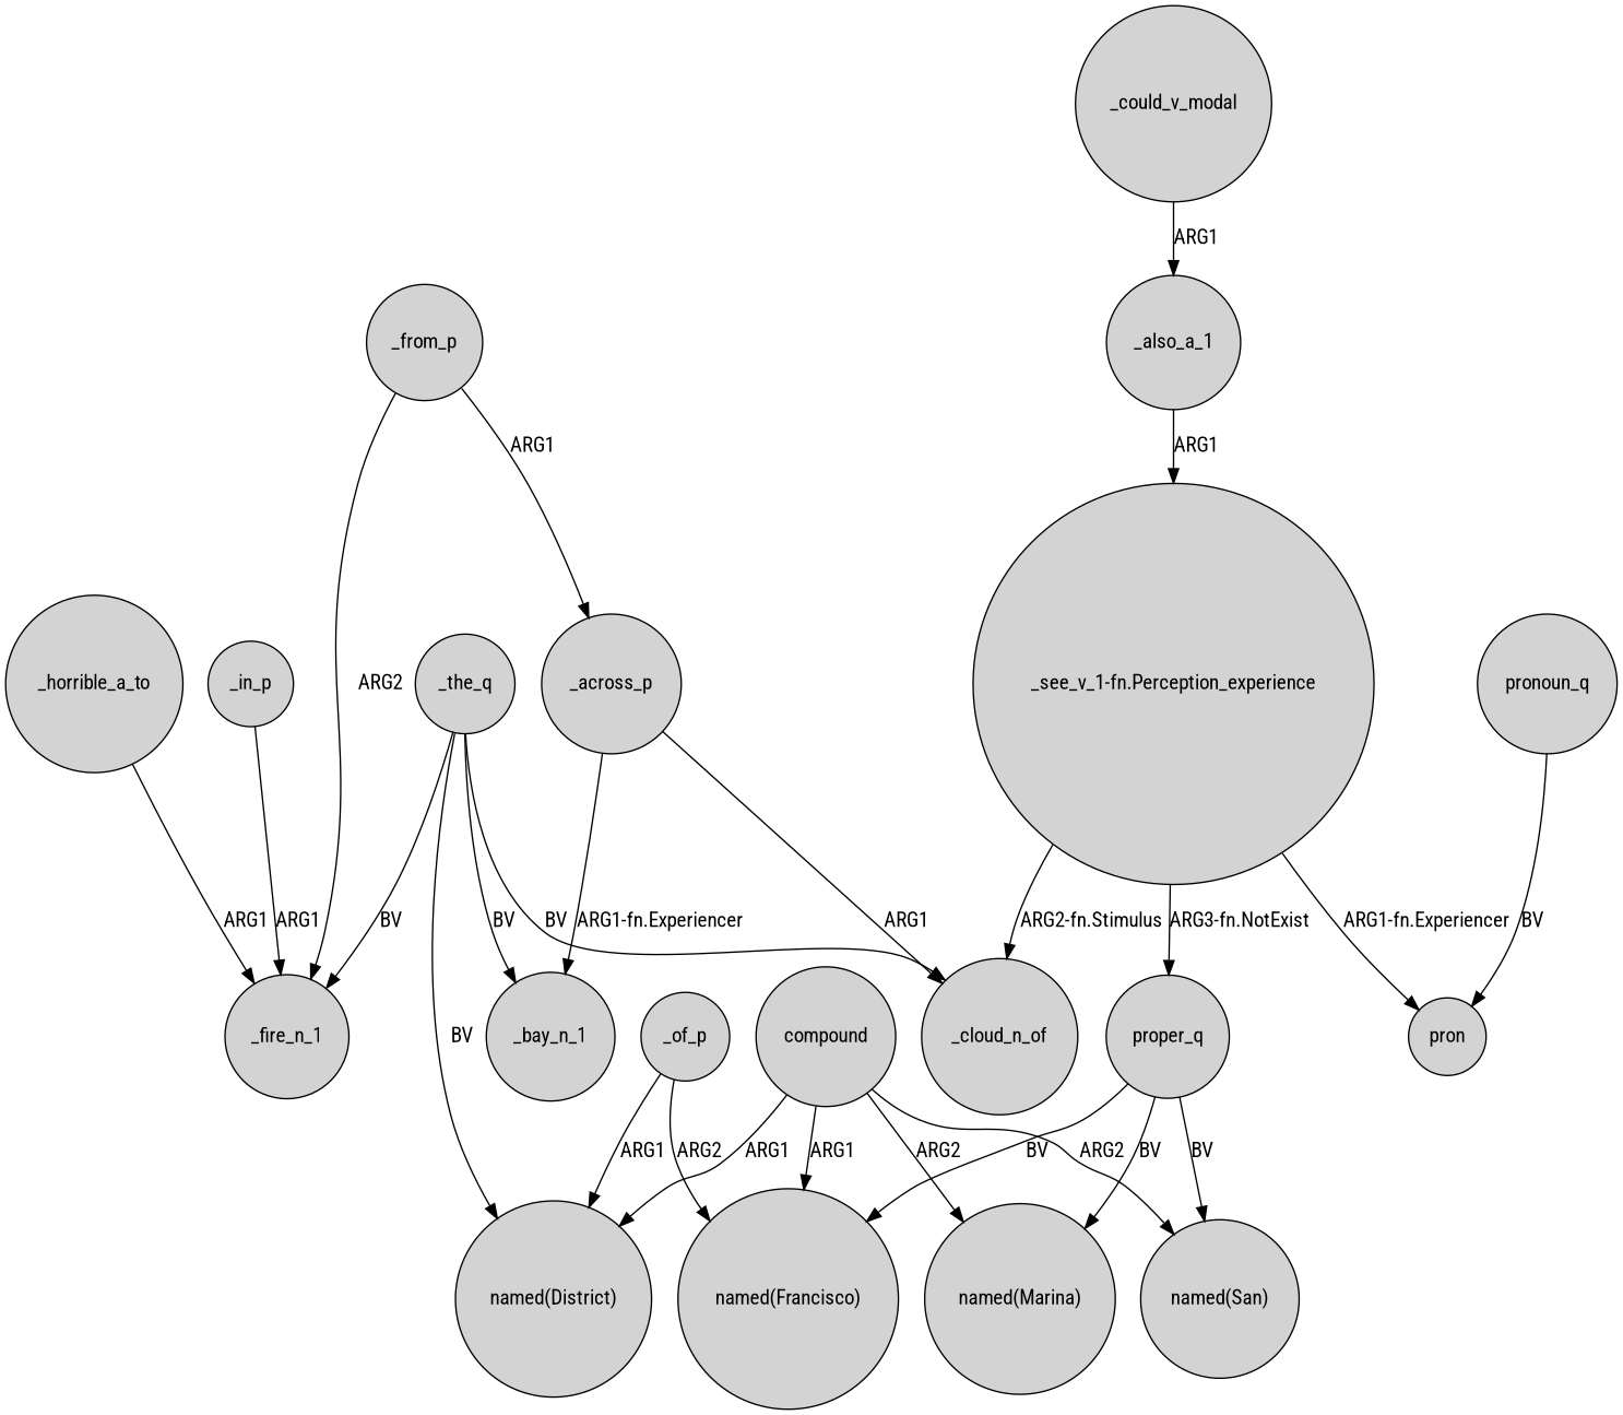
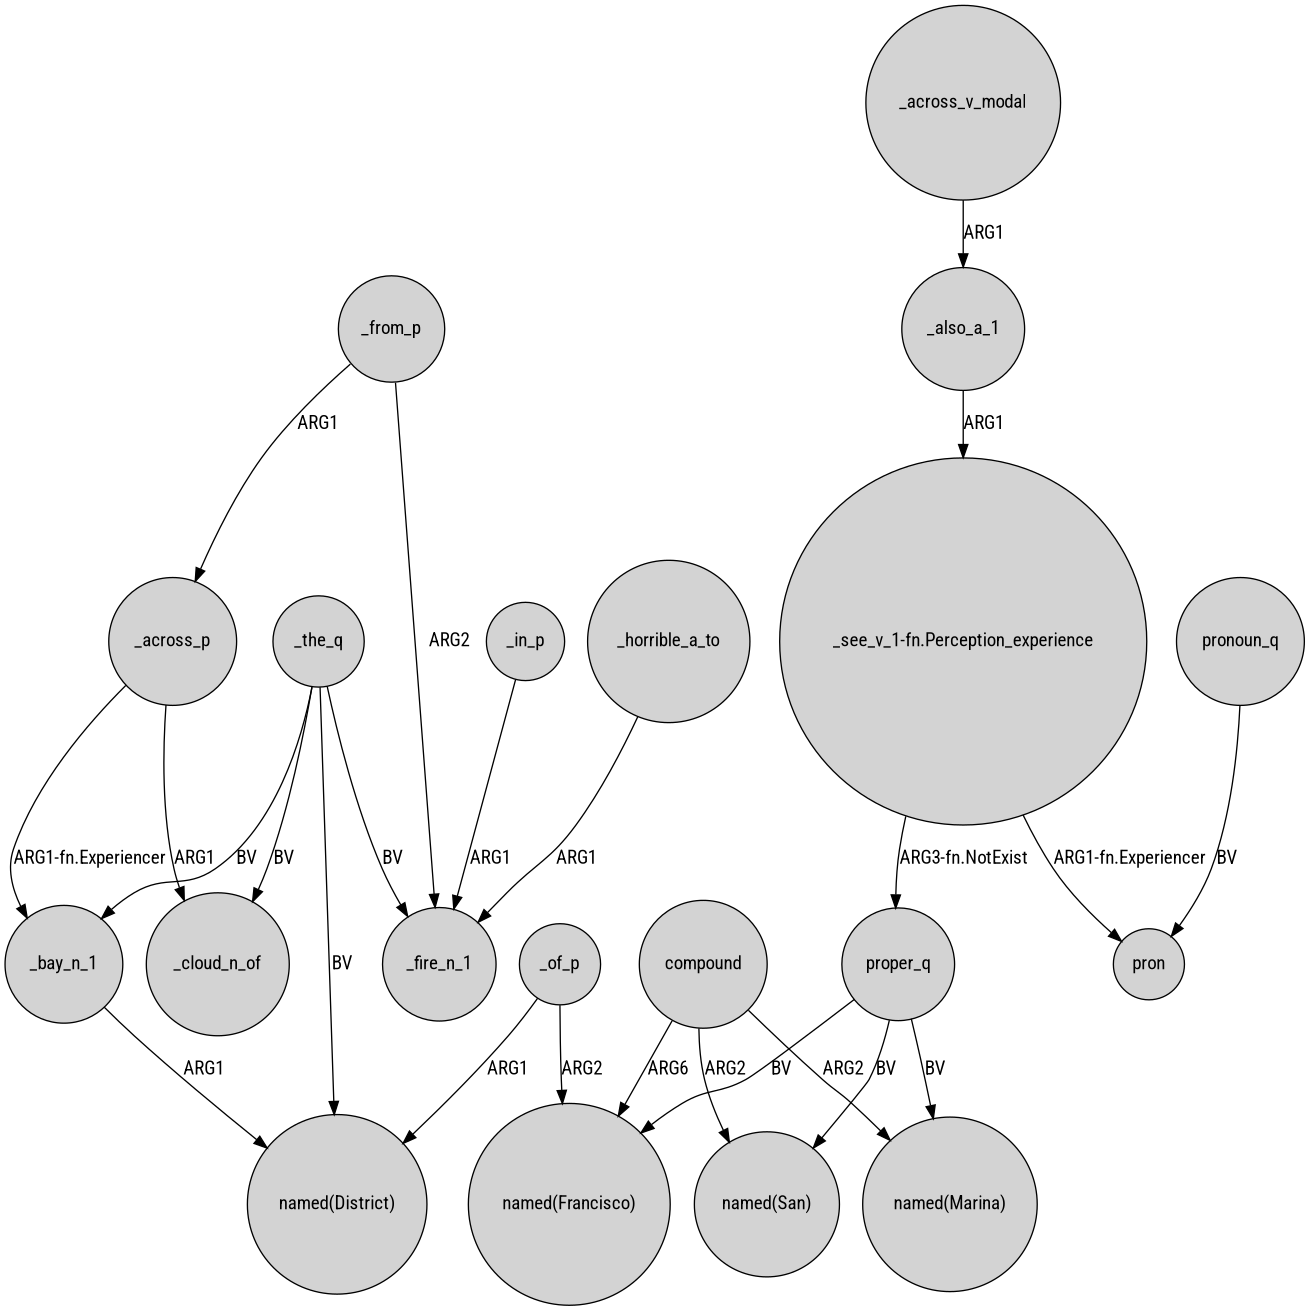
  digraph {
    fontname="Roboto Condensed"
    node [fontname="Roboto Condensed" shape=circle style=filled]
    edge [fontname="Roboto Condensed"]
    _horrible_a_to
    _fire_n_1
    _the_q
    "named(District)"
    _cloud_n_of
    _bay_n_1
    "_see_v_1-fn.Perception_experience"
    pron
    proper_q
    _across_p
    "named(Francisco)"
    "named(San)"
    "named(Marina)"
    compound
    _from_p
-   _could_v_modal
+   _could_v_modal [label=_across_v_modal]
    _also_a_1
    pronoun_q
    _of_p
    _in_p
    _horrible_a_to -> _fire_n_1 [label=ARG1]
    _the_q -> _fire_n_1 [label=BV]
    _the_q -> "named(District)" [label=BV]
    _the_q -> _cloud_n_of [label=BV]
    _the_q -> _bay_n_1 [label=BV]
-   "_see_v_1-fn.Perception_experience" -> _cloud_n_of [label="ARG2-fn.Stimulus"]
    "_see_v_1-fn.Perception_experience" -> pron [label="ARG1-fn.Experiencer"]
    "_see_v_1-fn.Perception_experience" -> proper_q [label="ARG3-fn.NotExist"]
    proper_q -> "named(Francisco)" [label=BV]
    proper_q -> "named(San)" [label=BV]
    proper_q -> "named(Marina)" [label=BV]
    _across_p -> _cloud_n_of [label=ARG1]
    _across_p -> _bay_n_1 [label="ARG1-fn.Experiencer"]
-   compound -> "named(District)" [label=ARG1]
-   compound -> "named(Francisco)" [label=ARG1]
+   _bay_n_1 -> "named(District)" [label=ARG1]
+   compound -> "named(Francisco)" [label=ARG6]
    compound -> "named(San)" [label=ARG2]
    compound -> "named(Marina)" [label=ARG2]
    _from_p -> _fire_n_1 [label=ARG2]
    _from_p -> _across_p [label=ARG1]
    _could_v_modal -> _also_a_1 [label=ARG1]
    _also_a_1 -> "_see_v_1-fn.Perception_experience" [label=ARG1]
    pronoun_q -> pron [label=BV]
    _of_p -> "named(District)" [label=ARG1]
    _of_p -> "named(Francisco)" [label=ARG2]
    _in_p -> _fire_n_1 [label=ARG1]
  }
